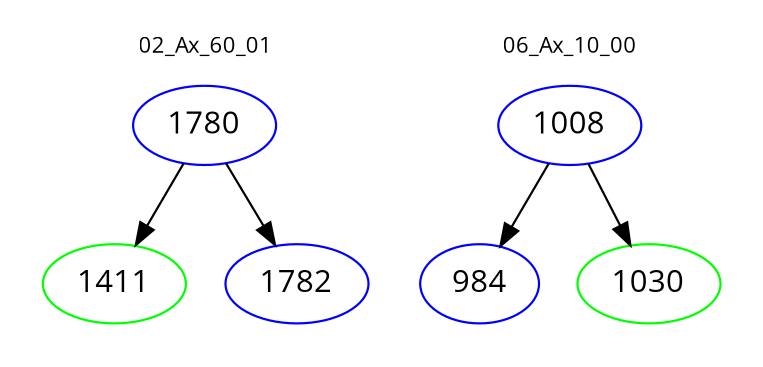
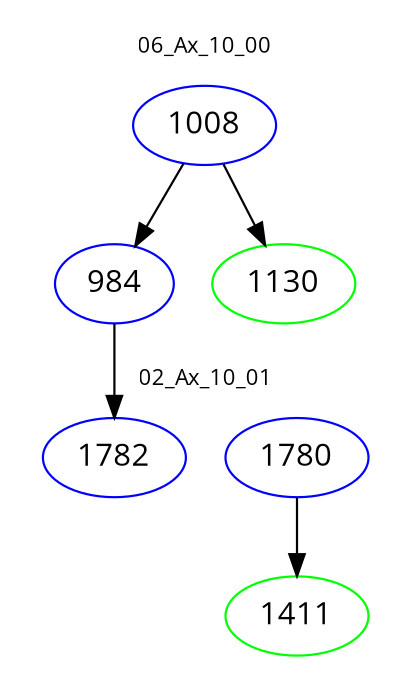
  digraph {
    fontname="Open Sans"
    node [color=blue fontname="Open Sans"]
    edge [color=black fontname="Open Sans"]
    n1 [label=1780]
    n2 [color=green label=1411]
    n3 [label=1782]
    n4 [label=1008]
    n5 [label=984]
-   n6 [color=green label=1030]
+   n6 [color=green label=1130]
    subgraph cluster_1 {
      color=white
      fontsize=10
-     label="02_Ax_60_01"
+     label="02_Ax_10_01"
      n1
      n2
      n3
    }
    subgraph cluster_2 {
      color=white
      fontsize=10
      label="06_Ax_10_00"
      n4
      n5
      n6
    }
    n1 -> n2
-   n1 -> n3
+   n5 -> n3
    n4 -> n5
    n4 -> n6
  }
